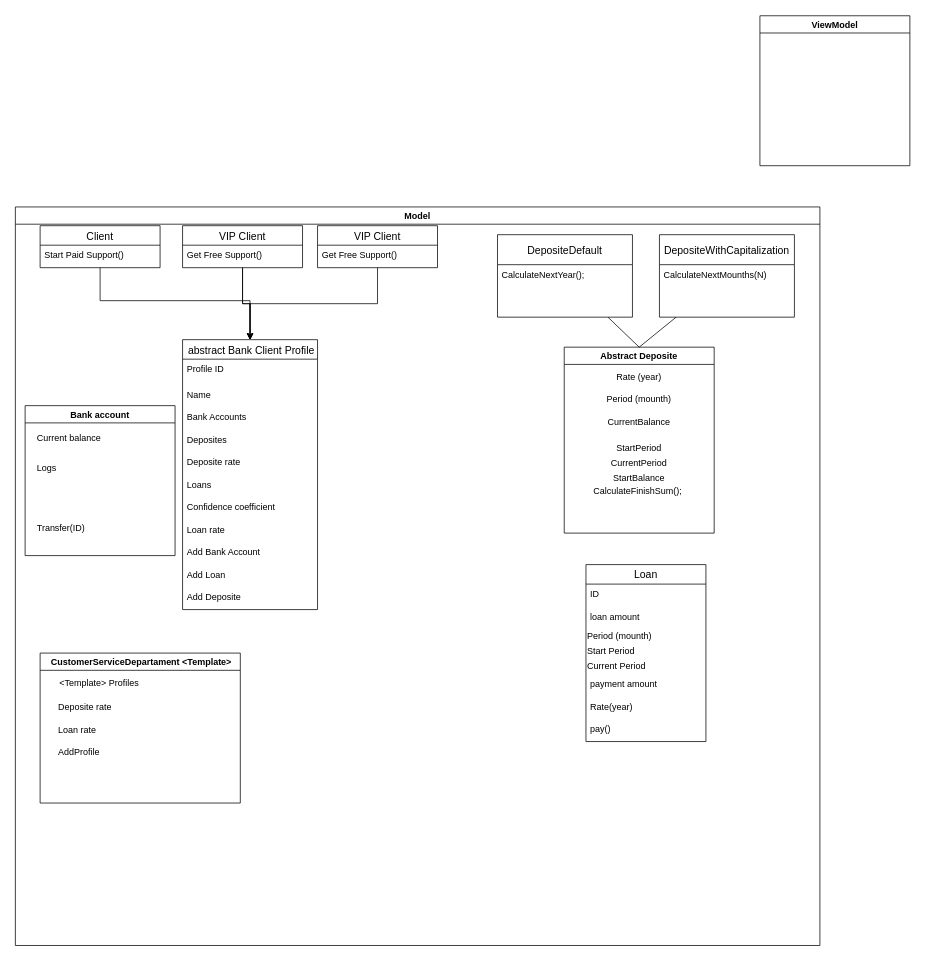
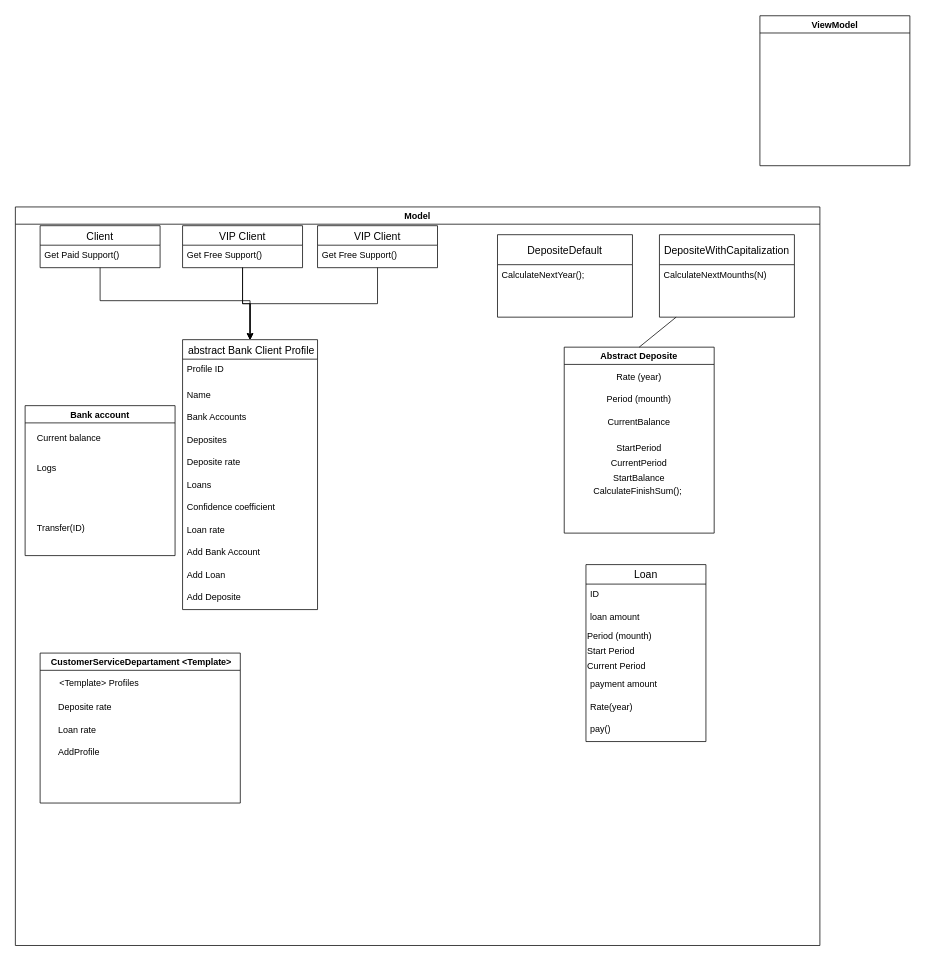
  <mxCell id="0" />
  <mxCell id="1" parent="0" />
  <mxCell id="2" value="Model" style="swimlane;" parent="1" vertex="1"><mxGeometry x="20" y="275" width="1073" height="985" as="geometry" /></mxCell>
  <mxCell id="3" value=" abstract Bank Client Profile" style="swimlane;fontStyle=0;childLayout=stackLayout;horizontal=1;startSize=26;horizontalStack=0;resizeParent=1;resizeParentMax=0;resizeLast=0;collapsible=1;marginBottom=0;align=center;fontSize=14;" parent="2" vertex="1"><mxGeometry x="223" y="177" width="180" height="360" as="geometry"><mxRectangle x="300" y="35" width="120" height="26" as="alternateBounds" /></mxGeometry></mxCell>
  <mxCell id="4" value="Profile ID" style="text;strokeColor=none;fillColor=none;spacingLeft=4;spacingRight=4;overflow=hidden;rotatable=0;points=[[0,0.5],[1,0.5]];portConstraint=eastwest;fontSize=12;" parent="3" vertex="1"><mxGeometry y="26" width="180" height="34" as="geometry" /></mxCell>
  <mxCell id="5" value="Name" style="text;strokeColor=none;fillColor=none;spacingLeft=4;spacingRight=4;overflow=hidden;rotatable=0;points=[[0,0.5],[1,0.5]];portConstraint=eastwest;fontSize=12;" parent="3" vertex="1"><mxGeometry y="60" width="180" height="30" as="geometry" /></mxCell>
  <mxCell id="6" value="Bank Accounts" style="text;strokeColor=none;fillColor=none;spacingLeft=4;spacingRight=4;overflow=hidden;rotatable=0;points=[[0,0.5],[1,0.5]];portConstraint=eastwest;fontSize=12;" parent="3" vertex="1"><mxGeometry y="90" width="180" height="30" as="geometry" /></mxCell>
  <mxCell id="7" value="Deposites" style="text;strokeColor=none;fillColor=none;spacingLeft=4;spacingRight=4;overflow=hidden;rotatable=0;points=[[0,0.5],[1,0.5]];portConstraint=eastwest;fontSize=12;" parent="3" vertex="1"><mxGeometry y="120" width="180" height="30" as="geometry" /></mxCell>
  <mxCell id="8" value="Deposite rate" style="text;strokeColor=none;fillColor=none;spacingLeft=4;spacingRight=4;overflow=hidden;rotatable=0;points=[[0,0.5],[1,0.5]];portConstraint=eastwest;fontSize=12;" parent="3" vertex="1"><mxGeometry y="150" width="180" height="30" as="geometry" /></mxCell>
  <mxCell id="9" value="Loans" style="text;strokeColor=none;fillColor=none;spacingLeft=4;spacingRight=4;overflow=hidden;rotatable=0;points=[[0,0.5],[1,0.5]];portConstraint=eastwest;fontSize=12;" parent="3" vertex="1"><mxGeometry y="180" width="180" height="30" as="geometry" /></mxCell>
  <mxCell id="10" value="Confidence coefficient" style="text;strokeColor=none;fillColor=none;spacingLeft=4;spacingRight=4;overflow=hidden;rotatable=0;points=[[0,0.5],[1,0.5]];portConstraint=eastwest;fontSize=12;" parent="3" vertex="1"><mxGeometry y="210" width="180" height="30" as="geometry" /></mxCell>
  <mxCell id="11" value="Loan rate" style="text;strokeColor=none;fillColor=none;spacingLeft=4;spacingRight=4;overflow=hidden;rotatable=0;points=[[0,0.5],[1,0.5]];portConstraint=eastwest;fontSize=12;" parent="3" vertex="1"><mxGeometry y="240" width="180" height="30" as="geometry" /></mxCell>
  <mxCell id="12" value="Add Bank Account" style="text;strokeColor=none;fillColor=none;spacingLeft=4;spacingRight=4;overflow=hidden;rotatable=0;points=[[0,0.5],[1,0.5]];portConstraint=eastwest;fontSize=12;" parent="3" vertex="1"><mxGeometry y="270" width="180" height="30" as="geometry" /></mxCell>
  <mxCell id="13" value="Add Loan" style="text;strokeColor=none;fillColor=none;spacingLeft=4;spacingRight=4;overflow=hidden;rotatable=0;points=[[0,0.5],[1,0.5]];portConstraint=eastwest;fontSize=12;" parent="3" vertex="1"><mxGeometry y="300" width="180" height="30" as="geometry" /></mxCell>
  <mxCell id="14" value="Add Deposite" style="text;strokeColor=none;fillColor=none;spacingLeft=4;spacingRight=4;overflow=hidden;rotatable=0;points=[[0,0.5],[1,0.5]];portConstraint=eastwest;fontSize=12;" parent="3" vertex="1"><mxGeometry y="330" width="180" height="30" as="geometry" /></mxCell>
  <mxCell id="15" value="" style="group" parent="2" vertex="1" connectable="0"><mxGeometry x="643" y="37" width="396" height="398" as="geometry" /></mxCell>
  <mxCell id="16" value="Abstract Deposite" style="swimlane;" parent="15" vertex="1"><mxGeometry x="89" y="150" width="200" height="248" as="geometry" /></mxCell>
  <mxCell id="17" value="Rate (year)" style="text;html=1;strokeColor=none;fillColor=none;align=center;verticalAlign=middle;whiteSpace=wrap;rounded=0;" parent="16" vertex="1"><mxGeometry x="20" y="30" width="160" height="20" as="geometry" /></mxCell>
  <mxCell id="18" value="Period (mounth)" style="text;html=1;strokeColor=none;fillColor=none;align=center;verticalAlign=middle;whiteSpace=wrap;rounded=0;" parent="16" vertex="1"><mxGeometry x="20" y="60" width="160" height="20" as="geometry" /></mxCell>
  <mxCell id="19" value="CurrentBalance" style="text;html=1;strokeColor=none;fillColor=none;align=center;verticalAlign=middle;whiteSpace=wrap;rounded=0;" parent="16" vertex="1"><mxGeometry x="20" y="90" width="160" height="20" as="geometry" /></mxCell>
  <mxCell id="20" value="CurrentPeriod" style="text;html=1;strokeColor=none;fillColor=none;align=center;verticalAlign=middle;whiteSpace=wrap;rounded=0;" parent="16" vertex="1"><mxGeometry x="20" y="145" width="160" height="20" as="geometry" /></mxCell>
  <mxCell id="21" value="StartBalance" style="text;html=1;strokeColor=none;fillColor=none;align=center;verticalAlign=middle;whiteSpace=wrap;rounded=0;" parent="16" vertex="1"><mxGeometry x="20" y="165" width="160" height="20" as="geometry" /></mxCell>
  <mxCell id="22" value="StartPeriod" style="text;html=1;strokeColor=none;fillColor=none;align=center;verticalAlign=middle;whiteSpace=wrap;rounded=0;" parent="16" vertex="1"><mxGeometry x="20" y="125" width="160" height="20" as="geometry" /></mxCell>
  <mxCell id="23" value="CalculateFinishSum(); " style="text;strokeColor=none;fillColor=none;spacingLeft=4;spacingRight=4;overflow=hidden;rotatable=0;points=[[0,0.5],[1,0.5]];portConstraint=eastwest;fontSize=12;align=center;" parent="16" vertex="1"><mxGeometry x="10" y="178" width="180" height="32" as="geometry" /></mxCell>
  <mxCell id="24" value="DepositeDefault" style="swimlane;fontStyle=0;childLayout=stackLayout;horizontal=1;startSize=40;horizontalStack=0;resizeParent=1;resizeParentMax=0;resizeLast=0;collapsible=1;marginBottom=0;align=center;fontSize=14;" parent="15" vertex="1"><mxGeometry width="180" height="110" as="geometry" /></mxCell>
  <mxCell id="25" value="CalculateNextYear(); " style="text;strokeColor=none;fillColor=none;spacingLeft=4;spacingRight=4;overflow=hidden;rotatable=0;points=[[0,0.5],[1,0.5]];portConstraint=eastwest;fontSize=12;" parent="24" vertex="1"><mxGeometry y="40" width="180" height="70" as="geometry" /></mxCell>
- <mxCell id="26" value="" style="endArrow=none;html=1;entryX=0.5;entryY=0;entryDx=0;entryDy=0;" parent="15" source="24" target="16" edge="1"><mxGeometry width="50" height="50" relative="1" as="geometry"><mxPoint x="-34" y="190" as="sourcePoint" /><mxPoint x="16" y="140" as="targetPoint" /></mxGeometry></mxCell>
  <mxCell id="27" value="DepositeWithCapitalization" style="swimlane;fontStyle=0;childLayout=stackLayout;horizontal=1;startSize=40;horizontalStack=0;resizeParent=1;resizeParentMax=0;resizeLast=0;collapsible=1;marginBottom=0;align=center;fontSize=14;" parent="15" vertex="1"><mxGeometry x="216" width="180" height="110" as="geometry" /></mxCell>
  <mxCell id="28" value="CalculateNextMounths(N)" style="text;strokeColor=none;fillColor=none;spacingLeft=4;spacingRight=4;overflow=hidden;rotatable=0;points=[[0,0.5],[1,0.5]];portConstraint=eastwest;fontSize=12;" parent="27" vertex="1"><mxGeometry y="40" width="180" height="70" as="geometry" /></mxCell>
  <mxCell id="29" value="" style="endArrow=none;html=1;entryX=0.5;entryY=0;entryDx=0;entryDy=0;" parent="15" source="27" target="16" edge="1"><mxGeometry width="50" height="50" relative="1" as="geometry"><mxPoint x="-34" y="190" as="sourcePoint" /><mxPoint x="-43" y="220" as="targetPoint" /></mxGeometry></mxCell>
  <mxCell id="30" value="Bank account" style="swimlane;" parent="2" vertex="1"><mxGeometry x="13" y="265" width="200" height="200" as="geometry" /></mxCell>
  <mxCell id="31" value="Current balance" style="text;strokeColor=none;fillColor=none;spacingLeft=4;spacingRight=4;overflow=hidden;rotatable=0;points=[[0,0.5],[1,0.5]];portConstraint=eastwest;fontSize=12;" parent="30" vertex="1"><mxGeometry x="10" y="30" width="180" height="40" as="geometry" /></mxCell>
  <mxCell id="32" value="Logs" style="text;strokeColor=none;fillColor=none;spacingLeft=4;spacingRight=4;overflow=hidden;rotatable=0;points=[[0,0.5],[1,0.5]];portConstraint=eastwest;fontSize=12;" parent="30" vertex="1"><mxGeometry x="10" y="70" width="180" height="40" as="geometry" /></mxCell>
  <mxCell id="33" value="Transfer(ID)" style="text;strokeColor=none;fillColor=none;spacingLeft=4;spacingRight=4;overflow=hidden;rotatable=0;points=[[0,0.5],[1,0.5]];portConstraint=eastwest;fontSize=12;" parent="30" vertex="1"><mxGeometry x="10" y="150" width="180" height="40" as="geometry" /></mxCell>
  <mxCell id="34" value="Loan" style="swimlane;fontStyle=0;childLayout=stackLayout;horizontal=1;startSize=26;horizontalStack=0;resizeParent=1;resizeParentMax=0;resizeLast=0;collapsible=1;marginBottom=0;align=center;fontSize=14;" parent="2" vertex="1"><mxGeometry x="761" y="477" width="160" height="236" as="geometry" /></mxCell>
  <mxCell id="35" value="ID" style="text;strokeColor=none;fillColor=none;spacingLeft=4;spacingRight=4;overflow=hidden;rotatable=0;points=[[0,0.5],[1,0.5]];portConstraint=eastwest;fontSize=12;" parent="34" vertex="1"><mxGeometry y="26" width="160" height="30" as="geometry" /></mxCell>
  <mxCell id="36" value="loan amount" style="text;strokeColor=none;fillColor=none;spacingLeft=4;spacingRight=4;overflow=hidden;rotatable=0;points=[[0,0.5],[1,0.5]];portConstraint=eastwest;fontSize=12;" parent="34" vertex="1"><mxGeometry y="56" width="160" height="30" as="geometry" /></mxCell>
  <mxCell id="37" value="Period (mounth)" style="text;html=1;strokeColor=none;fillColor=none;align=left;verticalAlign=middle;whiteSpace=wrap;rounded=0;" parent="34" vertex="1"><mxGeometry y="86" width="160" height="20" as="geometry" /></mxCell>
  <mxCell id="38" value="Start Period" style="text;html=1;strokeColor=none;fillColor=none;align=left;verticalAlign=middle;whiteSpace=wrap;rounded=0;" parent="34" vertex="1"><mxGeometry y="106" width="160" height="20" as="geometry" /></mxCell>
  <mxCell id="39" value="Current Period" style="text;html=1;strokeColor=none;fillColor=none;align=left;verticalAlign=middle;whiteSpace=wrap;rounded=0;" parent="34" vertex="1"><mxGeometry y="126" width="160" height="20" as="geometry" /></mxCell>
  <mxCell id="40" value="payment amount" style="text;strokeColor=none;fillColor=none;spacingLeft=4;spacingRight=4;overflow=hidden;rotatable=0;points=[[0,0.5],[1,0.5]];portConstraint=eastwest;fontSize=12;" parent="34" vertex="1"><mxGeometry y="146" width="160" height="30" as="geometry" /></mxCell>
  <mxCell id="41" value="Rate(year)" style="text;strokeColor=none;fillColor=none;spacingLeft=4;spacingRight=4;overflow=hidden;rotatable=0;points=[[0,0.5],[1,0.5]];portConstraint=eastwest;fontSize=12;" parent="34" vertex="1"><mxGeometry y="176" width="160" height="30" as="geometry" /></mxCell>
  <mxCell id="42" value="pay()" style="text;strokeColor=none;fillColor=none;spacingLeft=4;spacingRight=4;overflow=hidden;rotatable=0;points=[[0,0.5],[1,0.5]];portConstraint=eastwest;fontSize=12;" parent="34" vertex="1"><mxGeometry y="206" width="160" height="30" as="geometry" /></mxCell>
  <mxCell id="43" value=" CustomerServiceDepartament &lt;Template&gt;" style="swimlane;direction=east;rotation=0;" parent="2" vertex="1"><mxGeometry x="33" y="595" width="267" height="200" as="geometry" /></mxCell>
  <mxCell id="44" value="&lt;Template&gt; Profiles" style="text;strokeColor=none;fillColor=none;spacingLeft=4;spacingRight=4;overflow=hidden;rotatable=0;points=[[0,0.5],[1,0.5]];portConstraint=eastwest;fontSize=12;" parent="43" vertex="1"><mxGeometry x="20" y="26" width="230" height="30" as="geometry" /></mxCell>
  <mxCell id="45" value="Deposite rate" style="text;strokeColor=none;fillColor=none;spacingLeft=4;spacingRight=4;overflow=hidden;rotatable=0;points=[[0,0.5],[1,0.5]];portConstraint=eastwest;fontSize=12;" parent="43" vertex="1"><mxGeometry x="18.5" y="59" width="230" height="30" as="geometry" /></mxCell>
  <mxCell id="46" value="Loan rate" style="text;strokeColor=none;fillColor=none;spacingLeft=4;spacingRight=4;overflow=hidden;rotatable=0;points=[[0,0.5],[1,0.5]];portConstraint=eastwest;fontSize=12;" parent="43" vertex="1"><mxGeometry x="18.5" y="89" width="230" height="30" as="geometry" /></mxCell>
  <mxCell id="47" value="AddProfile" style="text;strokeColor=none;fillColor=none;spacingLeft=4;spacingRight=4;overflow=hidden;rotatable=0;points=[[0,0.5],[1,0.5]];portConstraint=eastwest;fontSize=12;" parent="43" vertex="1"><mxGeometry x="18.5" y="119" width="230" height="30" as="geometry" /></mxCell>
  <mxCell id="48" style="edgeStyle=orthogonalEdgeStyle;rounded=0;orthogonalLoop=1;jettySize=auto;html=1;" parent="2" source="49" target="3" edge="1"><mxGeometry relative="1" as="geometry"><Array as="points"><mxPoint x="113" y="125" /><mxPoint x="313" y="125" /></Array></mxGeometry></mxCell>
  <mxCell id="49" value="Client" style="swimlane;fontStyle=0;childLayout=stackLayout;horizontal=1;startSize=26;horizontalStack=0;resizeParent=1;resizeParentMax=0;resizeLast=0;collapsible=1;marginBottom=0;align=center;fontSize=14;" parent="2" vertex="1"><mxGeometry x="33" y="25" width="160" height="56" as="geometry" /></mxCell>
- <mxCell id="50" value="Start Paid Support()" style="text;strokeColor=none;fillColor=none;spacingLeft=4;spacingRight=4;overflow=hidden;rotatable=0;points=[[0,0.5],[1,0.5]];portConstraint=eastwest;fontSize=12;" parent="49" vertex="1"><mxGeometry y="26" width="160" height="30" as="geometry" /></mxCell>
+ <mxCell id="50" value="Get Paid Support()" style="text;strokeColor=none;fillColor=none;spacingLeft=4;spacingRight=4;overflow=hidden;rotatable=0;points=[[0,0.5],[1,0.5]];portConstraint=eastwest;fontSize=12;" parent="49" vertex="1"><mxGeometry y="26" width="160" height="30" as="geometry" /></mxCell>
  <mxCell id="51" style="edgeStyle=orthogonalEdgeStyle;rounded=0;orthogonalLoop=1;jettySize=auto;html=1;" parent="2" source="52" target="3" edge="1"><mxGeometry relative="1" as="geometry" /></mxCell>
  <mxCell id="52" value="VIP Client" style="swimlane;fontStyle=0;childLayout=stackLayout;horizontal=1;startSize=26;horizontalStack=0;resizeParent=1;resizeParentMax=0;resizeLast=0;collapsible=1;marginBottom=0;align=center;fontSize=14;" parent="2" vertex="1"><mxGeometry x="403" y="25" width="160" height="56" as="geometry" /></mxCell>
  <mxCell id="53" value="Get Free Support()" style="text;strokeColor=none;fillColor=none;spacingLeft=4;spacingRight=4;overflow=hidden;rotatable=0;points=[[0,0.5],[1,0.5]];portConstraint=eastwest;fontSize=12;" parent="52" vertex="1"><mxGeometry y="26" width="160" height="30" as="geometry" /></mxCell>
  <mxCell id="54" value="ViewModel" style="swimlane;" parent="1" vertex="1"><mxGeometry x="1013" y="20" width="200" height="200" as="geometry" /></mxCell>
  <mxCell id="55" style="edgeStyle=orthogonalEdgeStyle;rounded=0;orthogonalLoop=1;jettySize=auto;html=1;" parent="1" source="57" target="3" edge="1"><mxGeometry relative="1" as="geometry" /></mxCell>
  <mxCell id="56" style="edgeStyle=orthogonalEdgeStyle;rounded=0;orthogonalLoop=1;jettySize=auto;html=1;" parent="1" source="57" target="3" edge="1"><mxGeometry relative="1" as="geometry" /></mxCell>
  <mxCell id="57" value="VIP Client" style="swimlane;fontStyle=0;childLayout=stackLayout;horizontal=1;startSize=26;horizontalStack=0;resizeParent=1;resizeParentMax=0;resizeLast=0;collapsible=1;marginBottom=0;align=center;fontSize=14;" parent="1" vertex="1"><mxGeometry x="243" y="300" width="160" height="56" as="geometry" /></mxCell>
  <mxCell id="58" value="Get Free Support()" style="text;strokeColor=none;fillColor=none;spacingLeft=4;spacingRight=4;overflow=hidden;rotatable=0;points=[[0,0.5],[1,0.5]];portConstraint=eastwest;fontSize=12;" parent="57" vertex="1"><mxGeometry y="26" width="160" height="30" as="geometry" /></mxCell>
